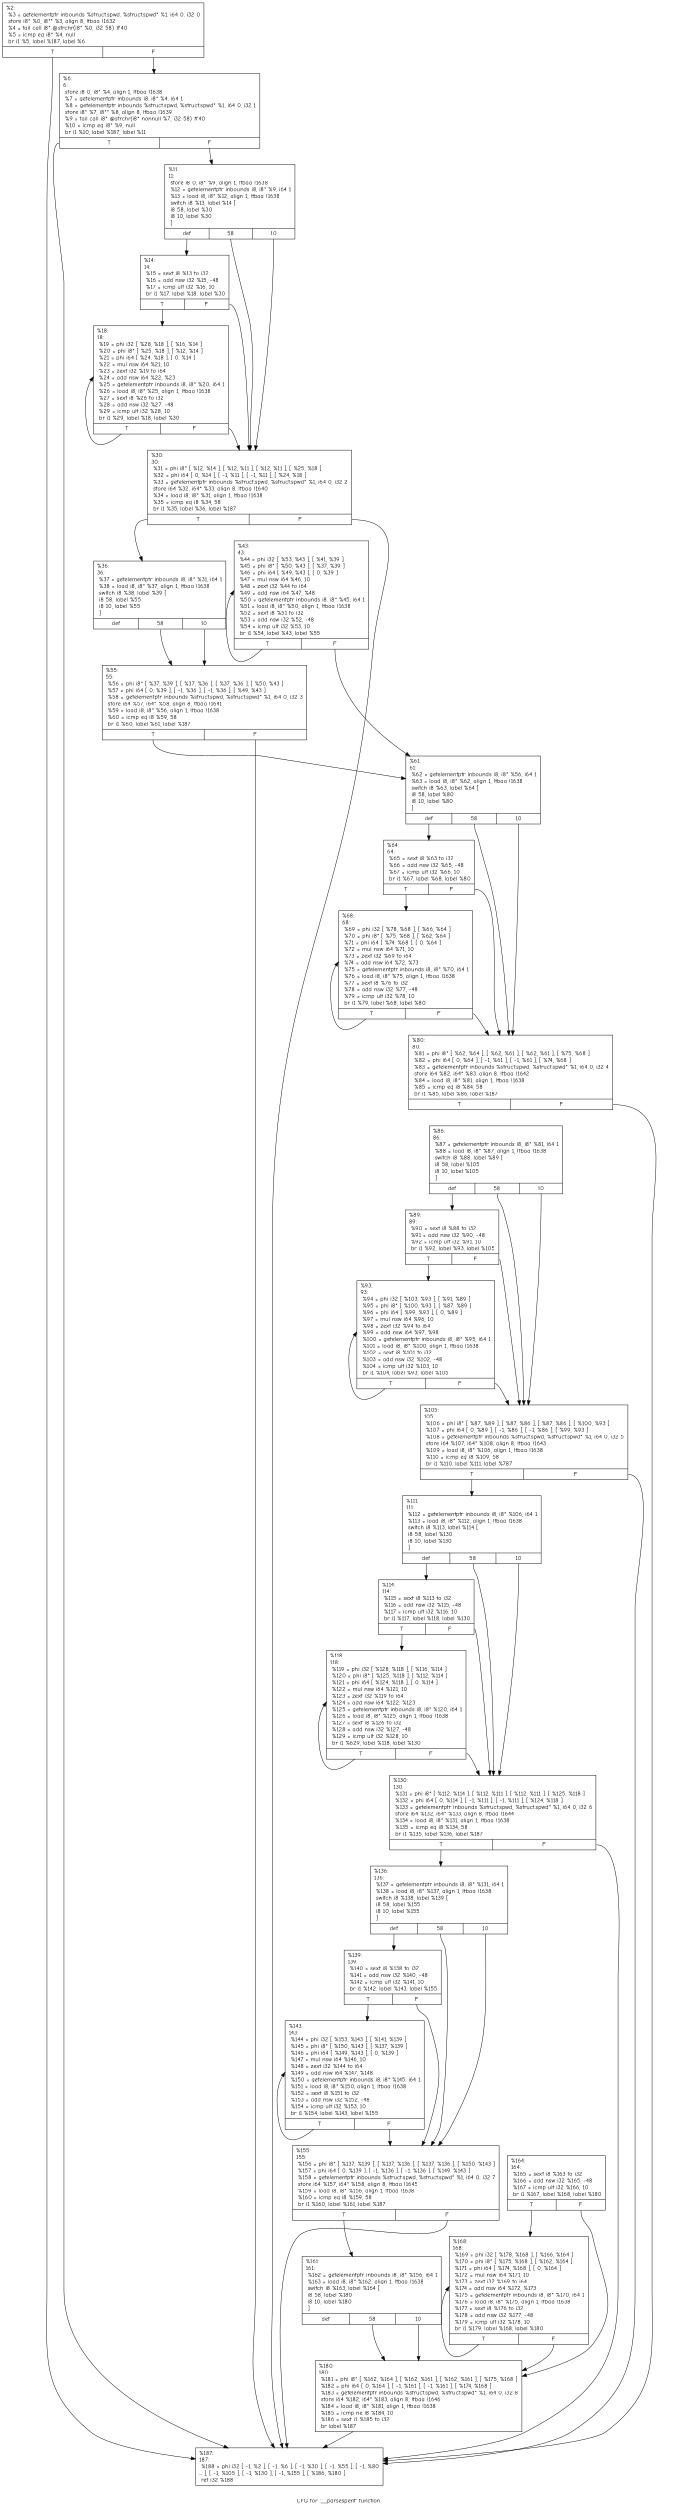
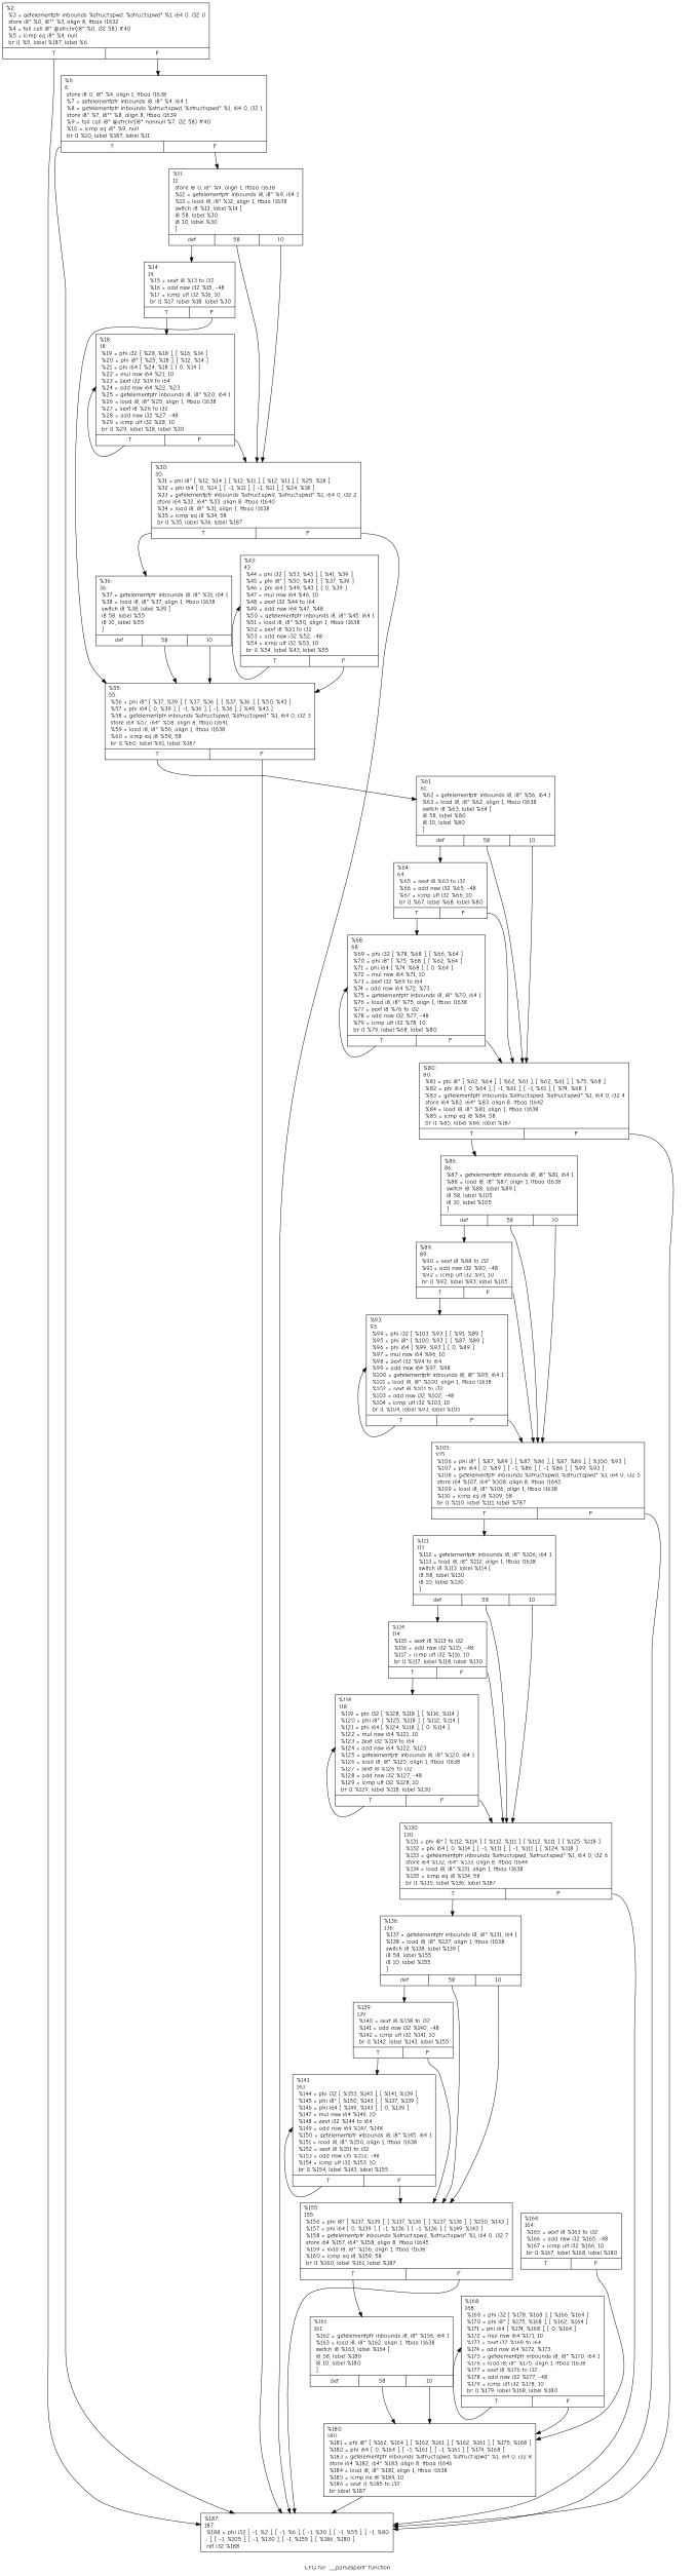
  digraph {
    fontname="Comic Neue"
    label="CFG for '__parsespent' function"
    node [fontname="Comic Neue" shape=record]
    edge [fontname="Comic Neue" tailport=s1]
    n1 [label="{%2:\l  %3 = getelementptr inbounds %struct.spwd, %struct.spwd* %1, i64 0, i32 0\l  store i8* %0, i8** %3, align 8, !tbaa !1632\l  %4 = tail call i8* @strchr(i8* %0, i32 58) #40\l  %5 = icmp eq i8* %4, null\l  br i1 %5, label %187, label %6\l|{<s0>T|<s1>F}}"]
    n2 [label="{%187:\l187:                                              \l  %188 = phi i32 [ -1, %2 ], [ -1, %6 ], [ -1, %30 ], [ -1, %55 ], [ -1, %80\l... ], [ -1, %105 ], [ -1, %130 ], [ -1, %155 ], [ %186, %180 ]\l  ret i32 %188\l}"]
    n3 [label="{%6:\l6:                                                \l  store i8 0, i8* %4, align 1, !tbaa !1638\l  %7 = getelementptr inbounds i8, i8* %4, i64 1\l  %8 = getelementptr inbounds %struct.spwd, %struct.spwd* %1, i64 0, i32 1\l  store i8* %7, i8** %8, align 8, !tbaa !1639\l  %9 = tail call i8* @strchr(i8* nonnull %7, i32 58) #40\l  %10 = icmp eq i8* %9, null\l  br i1 %10, label %187, label %11\l|{<s0>T|<s1>F}}"]
    n4 [label="{%11:\l11:                                               \l  store i8 0, i8* %9, align 1, !tbaa !1638\l  %12 = getelementptr inbounds i8, i8* %9, i64 1\l  %13 = load i8, i8* %12, align 1, !tbaa !1638\l  switch i8 %13, label %14 [\l    i8 58, label %30\l    i8 10, label %30\l  ]\l|{<s0>def|<s1>58|<s2>10}}"]
    n5 [label="{%14:\l14:                                               \l  %15 = sext i8 %13 to i32\l  %16 = add nsw i32 %15, -48\l  %17 = icmp ult i32 %16, 10\l  br i1 %17, label %18, label %30\l|{<s0>T|<s1>F}}"]
    n6 [label="{%30:\l30:                                               \l  %31 = phi i8* [ %12, %14 ], [ %12, %11 ], [ %12, %11 ], [ %25, %18 ]\l  %32 = phi i64 [ 0, %14 ], [ -1, %11 ], [ -1, %11 ], [ %24, %18 ]\l  %33 = getelementptr inbounds %struct.spwd, %struct.spwd* %1, i64 0, i32 2\l  store i64 %32, i64* %33, align 8, !tbaa !1640\l  %34 = load i8, i8* %31, align 1, !tbaa !1638\l  %35 = icmp eq i8 %34, 58\l  br i1 %35, label %36, label %187\l|{<s0>T|<s1>F}}"]
    n7 [label="{%18:\l18:                                               \l  %19 = phi i32 [ %28, %18 ], [ %16, %14 ]\l  %20 = phi i8* [ %25, %18 ], [ %12, %14 ]\l  %21 = phi i64 [ %24, %18 ], [ 0, %14 ]\l  %22 = mul nsw i64 %21, 10\l  %23 = zext i32 %19 to i64\l  %24 = add nsw i64 %22, %23\l  %25 = getelementptr inbounds i8, i8* %20, i64 1\l  %26 = load i8, i8* %25, align 1, !tbaa !1638\l  %27 = sext i8 %26 to i32\l  %28 = add nsw i32 %27, -48\l  %29 = icmp ult i32 %28, 10\l  br i1 %29, label %18, label %30\l|{<s0>T|<s1>F}}"]
    n8 [label="{%36:\l36:                                               \l  %37 = getelementptr inbounds i8, i8* %31, i64 1\l  %38 = load i8, i8* %37, align 1, !tbaa !1638\l  switch i8 %38, label %39 [\l    i8 58, label %55\l    i8 10, label %55\l  ]\l|{<s0>def|<s1>58|<s2>10}}"]
    n9 [label="{%55:\l55:                                               \l  %56 = phi i8* [ %37, %39 ], [ %37, %36 ], [ %37, %36 ], [ %50, %43 ]\l  %57 = phi i64 [ 0, %39 ], [ -1, %36 ], [ -1, %36 ], [ %49, %43 ]\l  %58 = getelementptr inbounds %struct.spwd, %struct.spwd* %1, i64 0, i32 3\l  store i64 %57, i64* %58, align 8, !tbaa !1641\l  %59 = load i8, i8* %56, align 1, !tbaa !1638\l  %60 = icmp eq i8 %59, 58\l  br i1 %60, label %61, label %187\l|{<s0>T|<s1>F}}"]
    n10 [label="{%61:\l61:                                               \l  %62 = getelementptr inbounds i8, i8* %56, i64 1\l  %63 = load i8, i8* %62, align 1, !tbaa !1638\l  switch i8 %63, label %64 [\l    i8 58, label %80\l    i8 10, label %80\l  ]\l|{<s0>def|<s1>58|<s2>10}}"]
    n11 [label="{%43:\l43:                                               \l  %44 = phi i32 [ %53, %43 ], [ %41, %39 ]\l  %45 = phi i8* [ %50, %43 ], [ %37, %39 ]\l  %46 = phi i64 [ %49, %43 ], [ 0, %39 ]\l  %47 = mul nsw i64 %46, 10\l  %48 = zext i32 %44 to i64\l  %49 = add nsw i64 %47, %48\l  %50 = getelementptr inbounds i8, i8* %45, i64 1\l  %51 = load i8, i8* %50, align 1, !tbaa !1638\l  %52 = sext i8 %51 to i32\l  %53 = add nsw i32 %52, -48\l  %54 = icmp ult i32 %53, 10\l  br i1 %54, label %43, label %55\l|{<s0>T|<s1>F}}"]
    n12 [label="{%64:\l64:                                               \l  %65 = sext i8 %63 to i32\l  %66 = add nsw i32 %65, -48\l  %67 = icmp ult i32 %66, 10\l  br i1 %67, label %68, label %80\l|{<s0>T|<s1>F}}"]
    n13 [label="{%80:\l80:                                               \l  %81 = phi i8* [ %62, %64 ], [ %62, %61 ], [ %62, %61 ], [ %75, %68 ]\l  %82 = phi i64 [ 0, %64 ], [ -1, %61 ], [ -1, %61 ], [ %74, %68 ]\l  %83 = getelementptr inbounds %struct.spwd, %struct.spwd* %1, i64 0, i32 4\l  store i64 %82, i64* %83, align 8, !tbaa !1642\l  %84 = load i8, i8* %81, align 1, !tbaa !1638\l  %85 = icmp eq i8 %84, 58\l  br i1 %85, label %86, label %187\l|{<s0>T|<s1>F}}"]
    n14 [label="{%68:\l68:                                               \l  %69 = phi i32 [ %78, %68 ], [ %66, %64 ]\l  %70 = phi i8* [ %75, %68 ], [ %62, %64 ]\l  %71 = phi i64 [ %74, %68 ], [ 0, %64 ]\l  %72 = mul nsw i64 %71, 10\l  %73 = zext i32 %69 to i64\l  %74 = add nsw i64 %72, %73\l  %75 = getelementptr inbounds i8, i8* %70, i64 1\l  %76 = load i8, i8* %75, align 1, !tbaa !1638\l  %77 = sext i8 %76 to i32\l  %78 = add nsw i32 %77, -48\l  %79 = icmp ult i32 %78, 10\l  br i1 %79, label %68, label %80\l|{<s0>T|<s1>F}}"]
    n15 [label="{%86:\l86:                                               \l  %87 = getelementptr inbounds i8, i8* %81, i64 1\l  %88 = load i8, i8* %87, align 1, !tbaa !1638\l  switch i8 %88, label %89 [\l    i8 58, label %105\l    i8 10, label %105\l  ]\l|{<s0>def|<s1>58|<s2>10}}"]
    n16 [label="{%89:\l89:                                               \l  %90 = sext i8 %88 to i32\l  %91 = add nsw i32 %90, -48\l  %92 = icmp ult i32 %91, 10\l  br i1 %92, label %93, label %105\l|{<s0>T|<s1>F}}"]
    n17 [label="{%105:\l105:                                              \l  %106 = phi i8* [ %87, %89 ], [ %87, %86 ], [ %87, %86 ], [ %100, %93 ]\l  %107 = phi i64 [ 0, %89 ], [ -1, %86 ], [ -1, %86 ], [ %99, %93 ]\l  %108 = getelementptr inbounds %struct.spwd, %struct.spwd* %1, i64 0, i32 5\l  store i64 %107, i64* %108, align 8, !tbaa !1643\l  %109 = load i8, i8* %106, align 1, !tbaa !1638\l  %110 = icmp eq i8 %109, 58\l  br i1 %110, label %111, label %787\l|{<s0>T|<s1>F}}"]
    n18 [label="{%93:\l93:                                               \l  %94 = phi i32 [ %103, %93 ], [ %91, %89 ]\l  %95 = phi i8* [ %100, %93 ], [ %87, %89 ]\l  %96 = phi i64 [ %99, %93 ], [ 0, %89 ]\l  %97 = mul nsw i64 %96, 10\l  %98 = zext i32 %94 to i64\l  %99 = add nsw i64 %97, %98\l  %100 = getelementptr inbounds i8, i8* %95, i64 1\l  %101 = load i8, i8* %100, align 1, !tbaa !1638\l  %102 = sext i8 %101 to i32\l  %103 = add nsw i32 %102, -48\l  %104 = icmp ult i32 %103, 10\l  br i1 %104, label %93, label %105\l|{<s0>T|<s1>F}}"]
    n19 [label="{%111:\l111:                                              \l  %112 = getelementptr inbounds i8, i8* %106, i64 1\l  %113 = load i8, i8* %112, align 1, !tbaa !1638\l  switch i8 %113, label %114 [\l    i8 58, label %130\l    i8 10, label %130\l  ]\l|{<s0>def|<s1>58|<s2>10}}"]
    n20 [label="{%114:\l114:                                              \l  %115 = sext i8 %113 to i32\l  %116 = add nsw i32 %115, -48\l  %117 = icmp ult i32 %116, 10\l  br i1 %117, label %118, label %130\l|{<s0>T|<s1>F}}"]
    n21 [label="{%130:\l130:                                              \l  %131 = phi i8* [ %112, %114 ], [ %112, %111 ], [ %112, %111 ], [ %125, %118 ]\l  %132 = phi i64 [ 0, %114 ], [ -1, %111 ], [ -1, %111 ], [ %124, %118 ]\l  %133 = getelementptr inbounds %struct.spwd, %struct.spwd* %1, i64 0, i32 6\l  store i64 %132, i64* %133, align 8, !tbaa !1644\l  %134 = load i8, i8* %131, align 1, !tbaa !1638\l  %135 = icmp eq i8 %134, 58\l  br i1 %135, label %136, label %187\l|{<s0>T|<s1>F}}"]
-   n22 [label="{%118:\l118:                                              \l  %119 = phi i32 [ %128, %118 ], [ %116, %114 ]\l  %120 = phi i8* [ %125, %118 ], [ %112, %114 ]\l  %121 = phi i64 [ %124, %118 ], [ 0, %114 ]\l  %122 = mul nsw i64 %121, 10\l  %123 = zext i32 %119 to i64\l  %124 = add nsw i64 %122, %123\l  %125 = getelementptr inbounds i8, i8* %120, i64 1\l  %126 = load i8, i8* %125, align 1, !tbaa !1638\l  %127 = sext i8 %126 to i32\l  %128 = add nsw i32 %127, -48\l  %129 = icmp ult i32 %128, 10\l  br i1 %629, label %118, label %130\l|{<s0>T|<s1>F}}"]
+   n22 [label="{%118:\l118:                                              \l  %119 = phi i32 [ %128, %118 ], [ %116, %114 ]\l  %120 = phi i8* [ %125, %118 ], [ %112, %114 ]\l  %121 = phi i64 [ %124, %118 ], [ 0, %114 ]\l  %122 = mul nsw i64 %121, 10\l  %123 = zext i32 %119 to i64\l  %124 = add nsw i64 %122, %123\l  %125 = getelementptr inbounds i8, i8* %120, i64 1\l  %126 = load i8, i8* %125, align 1, !tbaa !1638\l  %127 = sext i8 %126 to i32\l  %128 = add nsw i32 %127, -48\l  %129 = icmp ult i32 %128, 10\l  br i1 %129, label %118, label %130\l|{<s0>T|<s1>F}}"]
    n23 [label="{%136:\l136:                                              \l  %137 = getelementptr inbounds i8, i8* %131, i64 1\l  %138 = load i8, i8* %137, align 1, !tbaa !1638\l  switch i8 %138, label %139 [\l    i8 58, label %155\l    i8 10, label %155\l  ]\l|{<s0>def|<s1>58|<s2>10}}"]
    n24 [label="{%139:\l139:                                              \l  %140 = sext i8 %138 to i32\l  %141 = add nsw i32 %140, -48\l  %142 = icmp ult i32 %141, 10\l  br i1 %142, label %143, label %155\l|{<s0>T|<s1>F}}"]
    n25 [label="{%155:\l155:                                              \l  %156 = phi i8* [ %137, %139 ], [ %137, %136 ], [ %137, %136 ], [ %150, %143 ]\l  %157 = phi i64 [ 0, %139 ], [ -1, %136 ], [ -1, %136 ], [ %149, %143 ]\l  %158 = getelementptr inbounds %struct.spwd, %struct.spwd* %1, i64 0, i32 7\l  store i64 %157, i64* %158, align 8, !tbaa !1645\l  %159 = load i8, i8* %156, align 1, !tbaa !1638\l  %160 = icmp eq i8 %159, 58\l  br i1 %160, label %161, label %187\l|{<s0>T|<s1>F}}"]
-   n26 [label="{%143:\l143:                                              \l  %144 = phi i32 [ %153, %143 ], [ %141, %139 ]\l  %145 = phi i8* [ %150, %143 ], [ %137, %139 ]\l  %146 = phi i64 [ %149, %143 ], [ 0, %139 ]\l  %147 = mul nsw i64 %146, 10\l  %148 = zext i32 %144 to i64\l  %149 = add nsw i64 %147, %148\l  %150 = getelementptr inbounds i8, i8* %145, i64 1\l  %151 = load i8, i8* %150, align 1, !tbaa !1638\l  %152 = sext i8 %151 to i32\l  %153 = add nsw i32 %152, -48\l  %154 = icmp ult i32 %153, 10\l  br i1 %154, label %143, label %155\l|{<s0>T|<s1>F}}"]
+   n26 [label="{%143:\l143:                                              \l  %144 = phi i32 [ %153, %143 ], [ %141, %139 ]\l  %145 = phi i8* [ %150, %143 ], [ %137, %139 ]\l  %146 = phi i64 [ %149, %143 ], [ 0, %139 ]\l  %147 = mul nsw i64 %146, 10\l  %148 = zext i32 %144 to i64\l  %149 = add nsw i64 %147, %148\l  %150 = getelementptr inbounds i8, i8* %145, i64 1\l  %151 = load i8, i8* %150, align 1, !tbaa !1638\l  %152 = sext i8 %151 to i32\l  %153 = add nsw i35 %152, -48\l  %154 = icmp ult i32 %153, 10\l  br i1 %154, label %143, label %155\l|{<s0>T|<s1>F}}"]
    n27 [label="{%161:\l161:                                              \l  %162 = getelementptr inbounds i8, i8* %156, i64 1\l  %163 = load i8, i8* %162, align 1, !tbaa !1638\l  switch i8 %163, label %164 [\l    i8 58, label %180\l    i8 10, label %180\l  ]\l|{<s0>def|<s1>58|<s2>10}}"]
    n28 [label="{%180:\l180:                                              \l  %181 = phi i8* [ %162, %164 ], [ %162, %161 ], [ %162, %161 ], [ %175, %168 ]\l  %182 = phi i64 [ 0, %164 ], [ -1, %161 ], [ -1, %161 ], [ %174, %168 ]\l  %183 = getelementptr inbounds %struct.spwd, %struct.spwd* %1, i64 0, i32 8\l  store i64 %182, i64* %183, align 8, !tbaa !1646\l  %184 = load i8, i8* %181, align 1, !tbaa !1638\l  %185 = icmp ne i8 %184, 10\l  %186 = sext i1 %185 to i32\l  br label %187\l}"]
    n29 [label="{%164:\l164:                                              \l  %165 = sext i8 %163 to i32\l  %166 = add nsw i32 %165, -48\l  %167 = icmp ult i32 %166, 10\l  br i1 %167, label %168, label %180\l|{<s0>T|<s1>F}}"]
    n30 [label="{%168:\l168:                                              \l  %169 = phi i32 [ %178, %168 ], [ %166, %164 ]\l  %170 = phi i8* [ %175, %168 ], [ %162, %164 ]\l  %171 = phi i64 [ %174, %168 ], [ 0, %164 ]\l  %172 = mul nsw i64 %171, 10\l  %173 = zext i32 %169 to i64\l  %174 = add nsw i64 %172, %173\l  %175 = getelementptr inbounds i8, i8* %170, i64 1\l  %176 = load i8, i8* %175, align 1, !tbaa !1638\l  %177 = sext i8 %176 to i32\l  %178 = add nsw i32 %177, -48\l  %179 = icmp ult i32 %178, 10\l  br i1 %179, label %168, label %180\l|{<s0>T|<s1>F}}"]
    n1 -> n2 [tailport=s0]
    n1 -> n3
    n3 -> n2 [tailport=s0]
    n3 -> n4
    n4 -> n5 [tailport=s0]
    n4 -> n6
    n4 -> n6 [tailport=s2]
-   n5 -> n6
+   n5 -> n9
    n5 -> n7 [tailport=s0]
    n6 -> n2
    n6 -> n8 [tailport=s0]
    n7 -> n6
    n7 -> n7 [tailport=s0]
    n8 -> n9
    n8 -> n9 [tailport=s2]
    n9 -> n2
    n9 -> n10 [tailport=s0]
    n10 -> n12 [tailport=s0]
    n10 -> n13
    n10 -> n13 [tailport=s2]
-   n11 -> n10
+   n11 -> n9
    n11 -> n11 [tailport=s0]
    n12 -> n13
    n12 -> n14 [tailport=s0]
    n13 -> n2
+   n13 -> n15 [tailport=s0]
    n14 -> n13
    n14 -> n14 [tailport=s0]
    n15 -> n16 [tailport=s0]
    n15 -> n17
    n15 -> n17 [tailport=s2]
    n16 -> n17
    n16 -> n18 [tailport=s0]
    n17 -> n2
    n17 -> n19 [tailport=s0]
    n18 -> n17
    n18 -> n18 [tailport=s0]
    n19 -> n20 [tailport=s0]
    n19 -> n21
    n19 -> n21 [tailport=s2]
    n20 -> n21
    n20 -> n22 [tailport=s0]
    n21 -> n2
    n21 -> n23 [tailport=s0]
    n22 -> n21
    n22 -> n22 [tailport=s0]
    n23 -> n24 [tailport=s0]
    n23 -> n25
    n23 -> n25 [tailport=s2]
    n24 -> n25
    n24 -> n26 [tailport=s0]
    n25 -> n2
    n25 -> n27 [tailport=s0]
    n26 -> n25
    n26 -> n26 [tailport=s0]
    n27 -> n28
    n27 -> n28 [tailport=s2]
    n28 -> n2 [tailport=s0]
    n29 -> n28
-   n29 -> n30 [tailport=s0]
    n30 -> n28
    n30 -> n30 [tailport=s0]
  }
